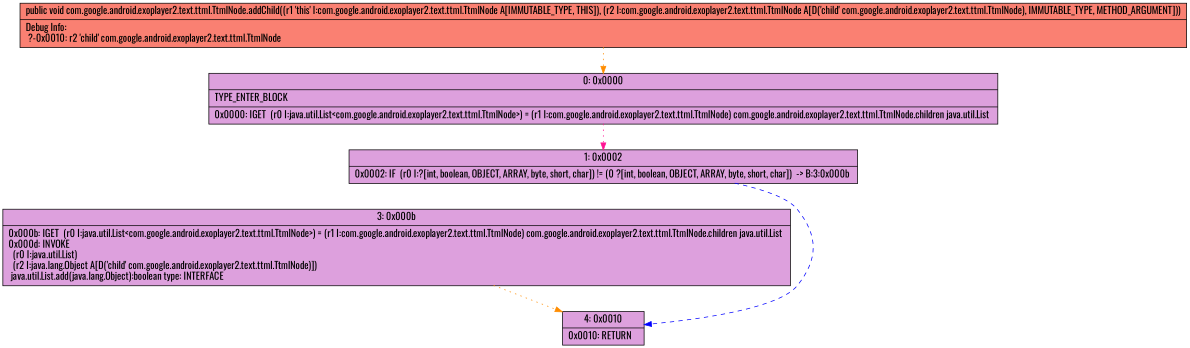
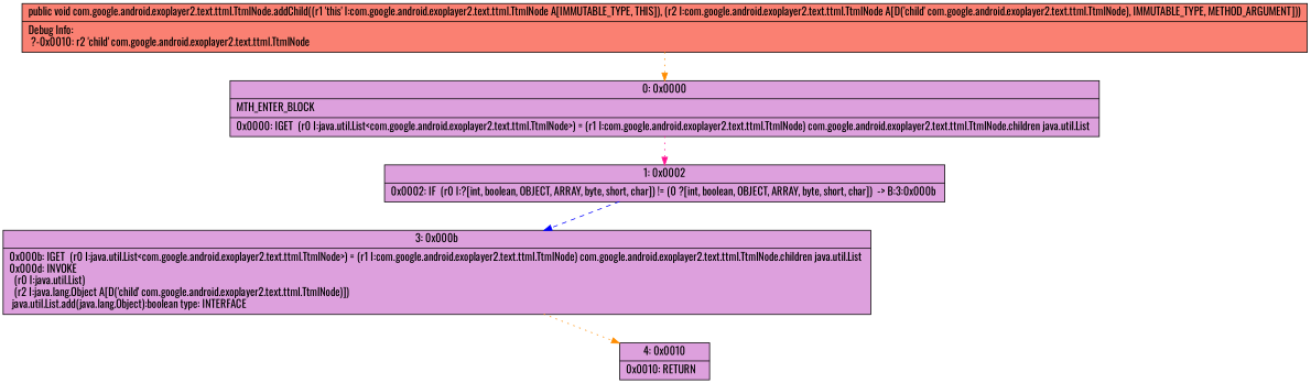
  digraph {
    fontname=Oswald
    node [fillcolor=plum fontname=Oswald shape=record style=filled]
    edge [color=darkorange fontname=Oswald style=dotted]
-   n1 [label="{0\:\ 0x0000|TYPE_ENTER_BLOCK\l|0x0000: IGET  (r0 I:java.util.List\<com.google.android.exoplayer2.text.ttml.TtmlNode\>) = (r1 I:com.google.android.exoplayer2.text.ttml.TtmlNode) com.google.android.exoplayer2.text.ttml.TtmlNode.children java.util.List \l}"]
+   n1 [label="{0\:\ 0x0000|MTH_ENTER_BLOCK\l|0x0000: IGET  (r0 I:java.util.List\<com.google.android.exoplayer2.text.ttml.TtmlNode\>) = (r1 I:com.google.android.exoplayer2.text.ttml.TtmlNode) com.google.android.exoplayer2.text.ttml.TtmlNode.children java.util.List \l}"]
    n2 [label="{1\:\ 0x0002|0x0002: IF  (r0 I:?[int, boolean, OBJECT, ARRAY, byte, short, char]) != (0 ?[int, boolean, OBJECT, ARRAY, byte, short, char])  \-\> B:3:0x000b \l}"]
    n3 [label="{3\:\ 0x000b|0x000b: IGET  (r0 I:java.util.List\<com.google.android.exoplayer2.text.ttml.TtmlNode\>) = (r1 I:com.google.android.exoplayer2.text.ttml.TtmlNode) com.google.android.exoplayer2.text.ttml.TtmlNode.children java.util.List \l0x000d: INVOKE  \l  (r0 I:java.util.List)\l  (r2 I:java.lang.Object A[D('child' com.google.android.exoplayer2.text.ttml.TtmlNode)])\l java.util.List.add(java.lang.Object):boolean type: INTERFACE \l}"]
    n4 [label="{4\:\ 0x0010|0x0010: RETURN   \l}"]
    n5 [fillcolor=salmon label="{public void com.google.android.exoplayer2.text.ttml.TtmlNode.addChild((r1 'this' I:com.google.android.exoplayer2.text.ttml.TtmlNode A[IMMUTABLE_TYPE, THIS]), (r2 I:com.google.android.exoplayer2.text.ttml.TtmlNode A[D('child' com.google.android.exoplayer2.text.ttml.TtmlNode), IMMUTABLE_TYPE, METHOD_ARGUMENT]))  | Debug Info:\l  ?\-0x0010: r2 'child' com.google.android.exoplayer2.text.ttml.TtmlNode\l}"]
    n1 -> n2 [color=deeppink]
-   n2 -> n4 [color=blue style=dashed]
+   n2 -> n3 [color=blue style=dashed]
    n3 -> n4
    n5 -> n1
  }
